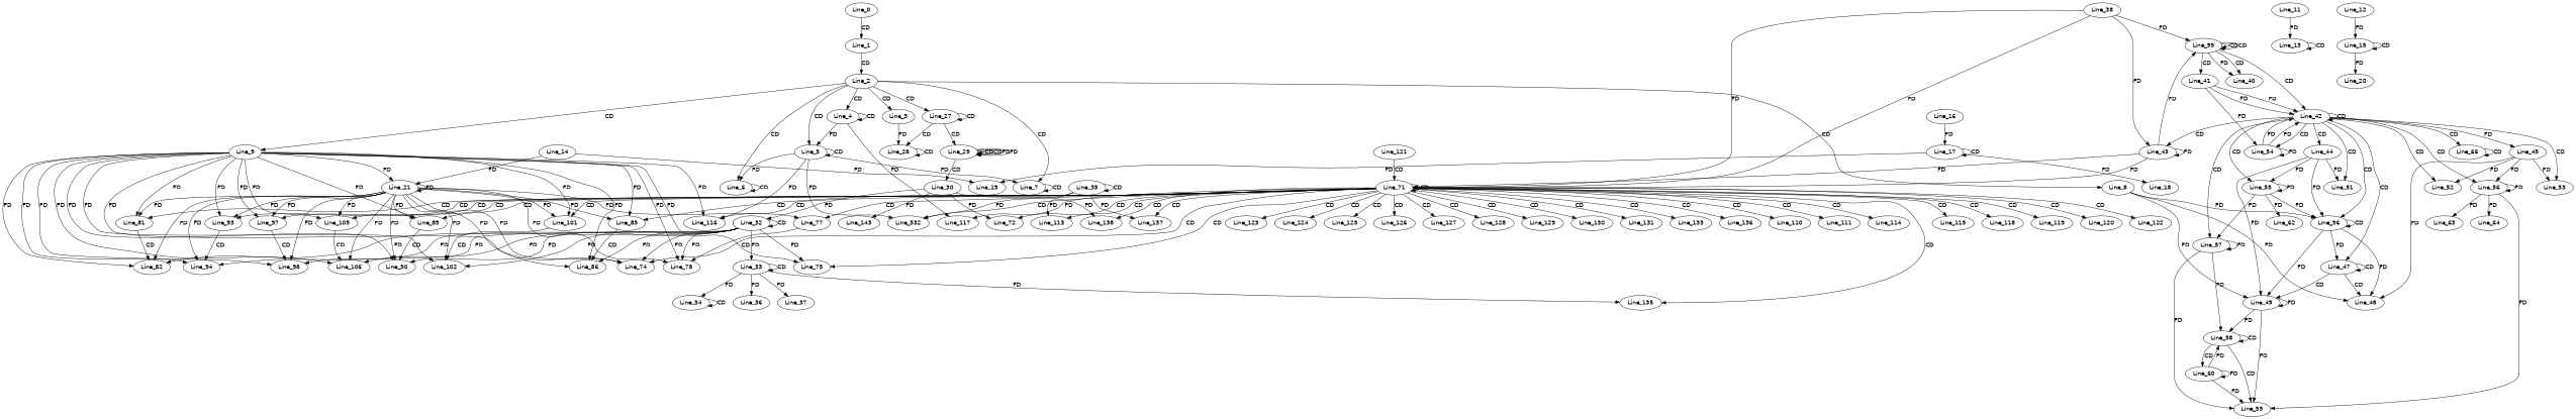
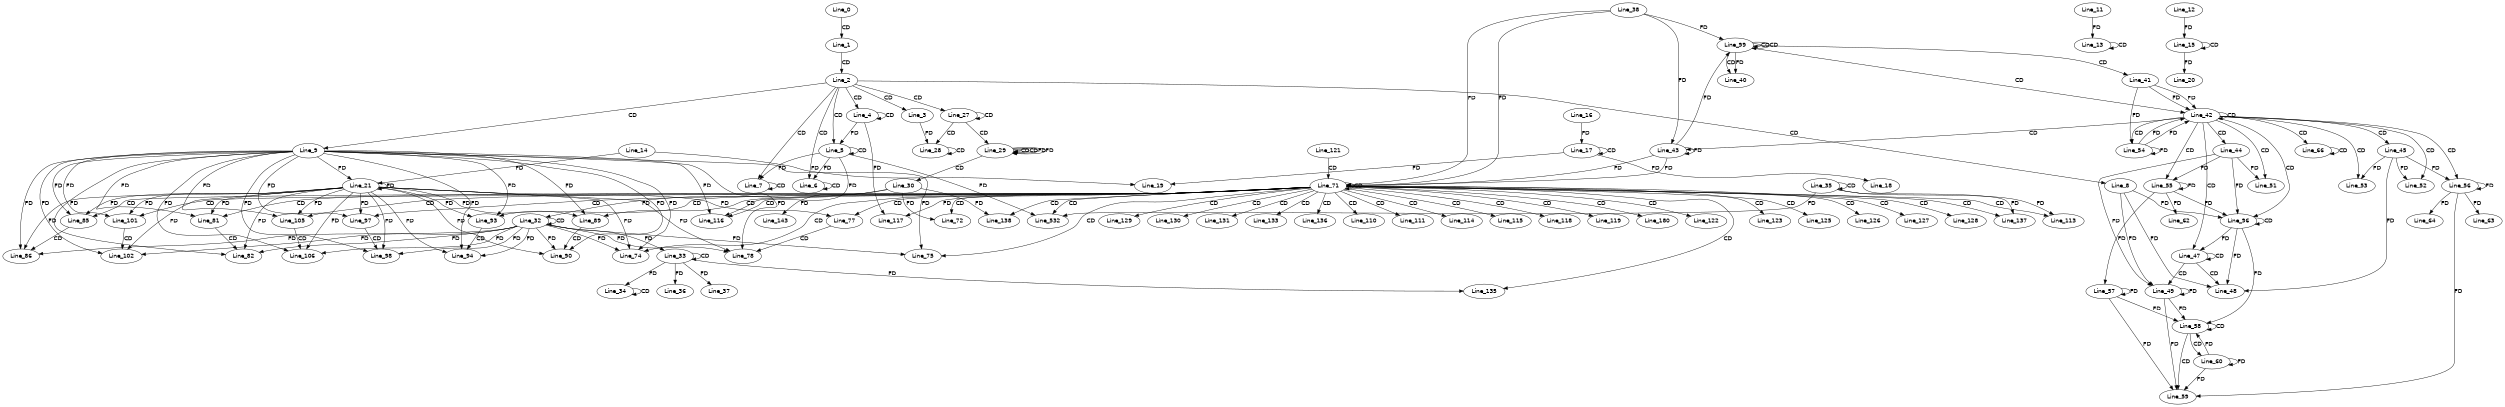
  digraph {
    fontname="DejaVu Sans"
    node [fontname="DejaVu Sans"]
    edge [fontname="DejaVu Sans"]
    Line_0
    Line_1
    Line_2
    Line_3
    Line_4
    Line_5
    Line_6
    Line_7
    Line_8
    Line_9
    Line_27
    Line_28
    Line_117
    Line_116
    n15 [label=Line_532]
    n16 [label=Line_96]
    Line_48
    Line_49
    Line_21
    Line_74
    Line_75
    Line_78
    Line_81
    Line_82
    Line_85
    Line_86
    Line_89
    Line_90
    Line_93
    Line_94
    Line_97
    Line_98
    Line_101
    Line_102
    Line_105
    Line_106
    Line_29
    Line_47
    Line_58
    Line_59
    Line_77
    Line_13
    Line_11
    Line_15
    Line_20
    Line_12
    Line_17
    Line_18
    Line_19
    Line_16
    Line_14
    Line_30
    Line_32
    Line_72
    Line_138
    Line_143
    Line_33
    Line_34
    Line_36
    Line_37
    Line_135
    Line_35
    Line_113
    Line_137
    n65 [label=Line_99]
    Line_38
    Line_43
    Line_71
    Line_40
    Line_41
    Line_42
    Line_110
    Line_111
    Line_114
    Line_115
    Line_118
    Line_119
-   Line_120
+   Line_120 [label=Line_180]
    Line_122
    Line_123
-   Line_124
    Line_125
    Line_126
    Line_127
    Line_128
    Line_129
    Line_130
    Line_131
    Line_133
    Line_136
    Line_54
    Line_44
    Line_45
    Line_51
    Line_52
    Line_53
    Line_55
    Line_56
    Line_57
    Line_66
    Line_62
    Line_63
    Line_64
    Line_60
    Line_121
    Line_0 -> Line_1 [label=CD]
    Line_1 -> Line_2 [label=CD]
    Line_2 -> Line_3 [label=CD]
    Line_2 -> Line_4 [label=CD]
    Line_2 -> Line_5 [label=CD]
    Line_2 -> Line_6 [label=CD]
    Line_2 -> Line_7 [label=CD]
    Line_2 -> Line_8 [label=CD]
    Line_2 -> Line_9 [label=CD]
    Line_2 -> Line_27 [label=CD]
    Line_3 -> Line_28 [label=FD]
    Line_4 -> Line_4 [label=CD]
    Line_4 -> Line_5 [label=FD]
    Line_4 -> Line_117 [label=FD]
    Line_5 -> Line_5 [label=CD]
    Line_5 -> Line_6 [label=FD]
    Line_5 -> Line_7 [label=FD]
    Line_5 -> Line_116 [label=FD]
    Line_5 -> n15 [label=FD]
    Line_6 -> Line_6 [label=CD]
    Line_7 -> Line_7 [label=CD]
    Line_8 -> n16 [label=FD]
    Line_8 -> Line_48 [label=FD]
    Line_8 -> Line_49 [label=FD]
    Line_9 -> Line_116 [label=FD]
    Line_9 -> Line_21 [label=FD]
    Line_9 -> Line_74 [label=FD]
    Line_9 -> Line_75 [label=FD]
    Line_9 -> Line_78 [label=FD]
    Line_9 -> Line_81 [label=FD]
    Line_9 -> Line_82 [label=FD]
    Line_9 -> Line_85 [label=FD]
    Line_9 -> Line_86 [label=FD]
    Line_9 -> Line_89 [label=FD]
    Line_9 -> Line_90 [label=FD]
    Line_9 -> Line_93 [label=FD]
    Line_9 -> Line_94 [label=FD]
    Line_9 -> Line_97 [label=FD]
    Line_9 -> Line_98 [label=FD]
    Line_9 -> Line_101 [label=FD]
    Line_9 -> Line_102 [label=FD]
    Line_9 -> Line_105 [label=FD]
    Line_9 -> Line_106 [label=FD]
    Line_27 -> Line_27 [label=CD]
    Line_27 -> Line_28 [label=CD]
    Line_27 -> Line_29 [label=CD]
    Line_28 -> Line_28 [label=CD]
    n16 -> n16 [label=CD]
    n16 -> Line_48 [label=FD]
-   n16 -> Line_49 [label=FD]
+   n16 -> Line_58 [label=FD]
    n16 -> Line_47 [label=FD]
    Line_49 -> Line_49 [label=FD]
    Line_49 -> Line_58 [label=FD]
    Line_49 -> Line_59 [label=FD]
    Line_21 -> Line_21 [label=FD]
    Line_21 -> Line_74 [label=FD]
    Line_21 -> Line_78 [label=FD]
    Line_21 -> Line_81 [label=FD]
    Line_21 -> Line_82 [label=FD]
    Line_21 -> Line_85 [label=FD]
    Line_21 -> Line_86 [label=FD]
    Line_21 -> Line_89 [label=FD]
    Line_21 -> Line_90 [label=FD]
    Line_21 -> Line_93 [label=FD]
    Line_21 -> Line_94 [label=FD]
    Line_21 -> Line_97 [label=FD]
    Line_21 -> Line_98 [label=FD]
    Line_21 -> Line_101 [label=FD]
    Line_21 -> Line_102 [label=FD]
    Line_21 -> Line_105 [label=FD]
    Line_21 -> Line_106 [label=FD]
    Line_21 -> Line_77 [label=FD]
    Line_81 -> Line_82 [label=CD]
    Line_85 -> Line_86 [label=CD]
    Line_89 -> Line_90 [label=CD]
    Line_93 -> Line_94 [label=CD]
    Line_97 -> Line_98 [label=CD]
    Line_101 -> Line_102 [label=CD]
    Line_105 -> Line_106 [label=CD]
    Line_29 -> Line_29 [label=CD]
    Line_29 -> Line_29 [label=CD]
    Line_29 -> Line_29 [label=FD]
    Line_29 -> Line_29 [label=FD]
    Line_29 -> Line_30 [label=CD]
    Line_47 -> Line_48 [label=CD]
    Line_47 -> Line_49 [label=CD]
    Line_47 -> Line_47 [label=CD]
    Line_58 -> Line_58 [label=CD]
    Line_58 -> Line_59 [label=CD]
    Line_58 -> Line_60 [label=CD]
    Line_77 -> Line_78 [label=CD]
    Line_13 -> Line_13 [label=CD]
    Line_11 -> Line_13 [label=FD]
    Line_15 -> Line_15 [label=CD]
    Line_15 -> Line_20 [label=FD]
    Line_12 -> Line_15 [label=FD]
    Line_17 -> Line_17 [label=CD]
    Line_17 -> Line_18 [label=FD]
    Line_17 -> Line_19 [label=FD]
    Line_16 -> Line_17 [label=FD]
    Line_14 -> Line_21 [label=FD]
    Line_14 -> Line_19 [label=FD]
    Line_30 -> Line_32 [label=FD]
    Line_30 -> Line_72 [label=FD]
    Line_30 -> Line_138 [label=FD]
    Line_30 -> Line_143 [label=FD]
    Line_32 -> Line_74 [label=FD]
    Line_32 -> Line_75 [label=FD]
    Line_32 -> Line_78 [label=FD]
    Line_32 -> Line_82 [label=FD]
    Line_32 -> Line_86 [label=FD]
    Line_32 -> Line_90 [label=FD]
    Line_32 -> Line_94 [label=FD]
    Line_32 -> Line_98 [label=FD]
    Line_32 -> Line_102 [label=FD]
    Line_32 -> Line_106 [label=FD]
    Line_32 -> Line_32 [label=CD]
    Line_32 -> Line_33 [label=FD]
    Line_33 -> Line_33 [label=CD]
    Line_33 -> Line_34 [label=FD]
    Line_33 -> Line_36 [label=FD]
    Line_33 -> Line_37 [label=FD]
    Line_33 -> Line_135 [label=FD]
    Line_34 -> Line_34 [label=CD]
    Line_35 -> n15 [label=FD]
    Line_35 -> Line_35 [label=CD]
    Line_35 -> Line_113 [label=FD]
    Line_35 -> Line_137 [label=FD]
    n65 -> n65 [label=CD]
    n65 -> n65 [label=CD]
    n65 -> Line_40 [label=CD]
    n65 -> Line_40 [label=FD]
    n65 -> Line_41 [label=CD]
    n65 -> Line_42 [label=CD]
    Line_38 -> n65 [label=FD]
    Line_38 -> Line_43 [label=FD]
    Line_38 -> Line_71 [label=FD]
    Line_38 -> Line_71 [label=FD]
    Line_43 -> n65 [label=FD]
    Line_43 -> Line_43 [label=FD]
    Line_43 -> Line_71 [label=FD]
    Line_43 -> Line_71 [label=FD]
    Line_71 -> Line_117 [label=FD]
    Line_71 -> Line_116 [label=CD]
    Line_71 -> n15 [label=CD]
    Line_71 -> Line_74 [label=CD]
    Line_71 -> Line_75 [label=CD]
    Line_71 -> Line_81 [label=CD]
    Line_71 -> Line_85 [label=CD]
    Line_71 -> Line_89 [label=CD]
    Line_71 -> Line_93 [label=CD]
    Line_71 -> Line_97 [label=CD]
    Line_71 -> Line_101 [label=CD]
    Line_71 -> Line_105 [label=CD]
    Line_71 -> Line_77 [label=CD]
    Line_71 -> Line_72 [label=CD]
    Line_71 -> Line_138 [label=CD]
    Line_71 -> Line_135 [label=CD]
    Line_71 -> Line_113 [label=CD]
    Line_71 -> Line_137 [label=CD]
    Line_71 -> Line_71 [label=CD]
    Line_71 -> Line_110 [label=CD]
    Line_71 -> Line_111 [label=CD]
    Line_71 -> Line_114 [label=CD]
    Line_71 -> Line_115 [label=CD]
    Line_71 -> Line_118 [label=CD]
    Line_71 -> Line_119 [label=CD]
    Line_71 -> Line_120 [label=CD]
    Line_71 -> Line_122 [label=CD]
    Line_71 -> Line_123 [label=CD]
-   Line_71 -> Line_124 [label=CD]
    Line_71 -> Line_125 [label=CD]
    Line_71 -> Line_126 [label=CD]
    Line_71 -> Line_127 [label=CD]
    Line_71 -> Line_128 [label=CD]
    Line_71 -> Line_129 [label=CD]
    Line_71 -> Line_130 [label=CD]
    Line_71 -> Line_131 [label=CD]
    Line_71 -> Line_133 [label=CD]
    Line_71 -> Line_136 [label=CD]
    Line_41 -> Line_42 [label=FD]
    Line_41 -> Line_42 [label=FD]
    Line_41 -> Line_54 [label=FD]
    Line_42 -> n16 [label=CD]
    Line_42 -> Line_47 [label=CD]
    Line_42 -> Line_43 [label=CD]
    Line_42 -> Line_42 [label=CD]
    Line_42 -> Line_54 [label=CD]
    Line_42 -> Line_44 [label=CD]
-   Line_42 -> Line_45 [label=FD]
+   Line_42 -> Line_45 [label=CD]
    Line_42 -> Line_51 [label=CD]
    Line_42 -> Line_52 [label=CD]
    Line_42 -> Line_53 [label=CD]
    Line_42 -> Line_55 [label=CD]
    Line_42 -> Line_56 [label=CD]
-   Line_42 -> Line_57 [label=CD]
    Line_42 -> Line_66 [label=CD]
    Line_54 -> Line_42 [label=FD]
    Line_54 -> Line_42 [label=FD]
    Line_54 -> Line_54 [label=FD]
    Line_44 -> n16 [label=FD]
    Line_44 -> Line_49 [label=FD]
    Line_44 -> Line_51 [label=FD]
    Line_44 -> Line_55 [label=FD]
    Line_45 -> Line_48 [label=FD]
    Line_45 -> Line_52 [label=FD]
    Line_45 -> Line_53 [label=FD]
    Line_45 -> Line_56 [label=FD]
    Line_55 -> n16 [label=FD]
    Line_55 -> Line_55 [label=FD]
    Line_55 -> Line_57 [label=FD]
    Line_55 -> Line_62 [label=FD]
    Line_56 -> Line_59 [label=FD]
    Line_56 -> Line_56 [label=FD]
    Line_56 -> Line_63 [label=FD]
    Line_56 -> Line_64 [label=FD]
    Line_57 -> Line_58 [label=FD]
    Line_57 -> Line_59 [label=FD]
    Line_57 -> Line_57 [label=FD]
    Line_66 -> Line_66 [label=CD]
    Line_60 -> Line_58 [label=FD]
    Line_60 -> Line_59 [label=FD]
    Line_60 -> Line_60 [label=FD]
    Line_121 -> Line_71 [label=CD]
  }
